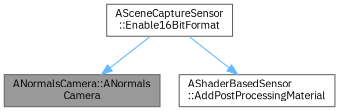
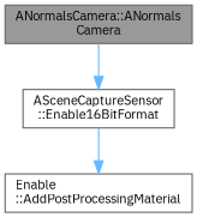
  digraph {
    fontname="IBM Plex Sans"
    rankdir=TB
    node [color=grey40 fillcolor=white fontname="IBM Plex Sans" fontsize=10 shape=box style=filled]
    edge [color=steelblue1 fontname="IBM Plex Sans" fontsize=10 labelfontname=Helvetica labelfontsize=10 style=solid]
    n1 [color=gray40 fillcolor=grey60 fontcolor=black height=0.2 label="ANormalsCamera::ANormals\lCamera" width=0.4]
    n2 [height=0.2 label="ASceneCaptureSensor\l::Enable16BitFormat" width=0.4]
-   n3 [height=0.2 label="AShaderBasedSensor\l::AddPostProcessingMaterial" width=0.4]
-   n2 -> n1
+   n3 [height=0.2 label="Enable\l::AddPostProcessingMaterial" width=0.4]
+   n1 -> n2
    n2 -> n3
  }
